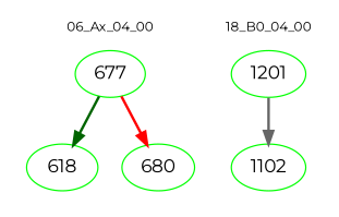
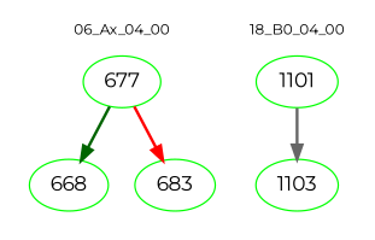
  digraph {
    fontname=Montserrat
    node [color=green fontname=Montserrat]
    edge [fontname=Montserrat style=bold]
    n1 [label=677]
-   n2 [label=618]
-   n3 [label=680]
-   n4 [label=1201]
-   n5 [label=1102]
+   n2 [label=668]
+   n3 [label=683]
+   n4 [label=1101]
+   n5 [label=1103]
    subgraph cluster_1 {
      color=white
      fontsize=10
      label="06_Ax_04_00"
      n1
      n2
      n3
    }
    subgraph cluster_2 {
      color=white
      fontsize=10
      label="18_B0_04_00"
      n4
      n5
    }
    n1 -> n2 [color=darkgreen]
    n1 -> n3 [color=red]
    n4 -> n5 [color=gray40]
  }
